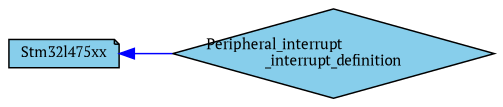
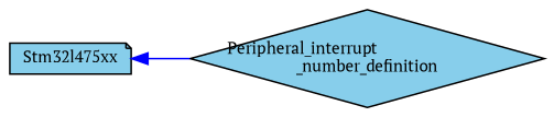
  digraph {
    rankdir=LR
    fontname="PT Serif"
    node [color=black fillcolor=skyblue fontname="PT Serif" fontsize=10 style=filled]
-   n1 [fontcolor=black height=0.2 label="Peripheral_interrupt\l_interrupt_definition" shape=diamond width=0.4]
+   n1 [fontcolor=black height=0.2 label="Peripheral_interrupt\l_number_definition" shape=diamond width=0.4]
    n2 [height=0.2 label=Stm32l475xx shape=note width=0.4]
    n2 -> n1 [dir=back fontname="PT Serif" fontsize=10 labelfontname=Helvetica labelfontsize=10 shape=plaintext style=solid color=blue]
  }
